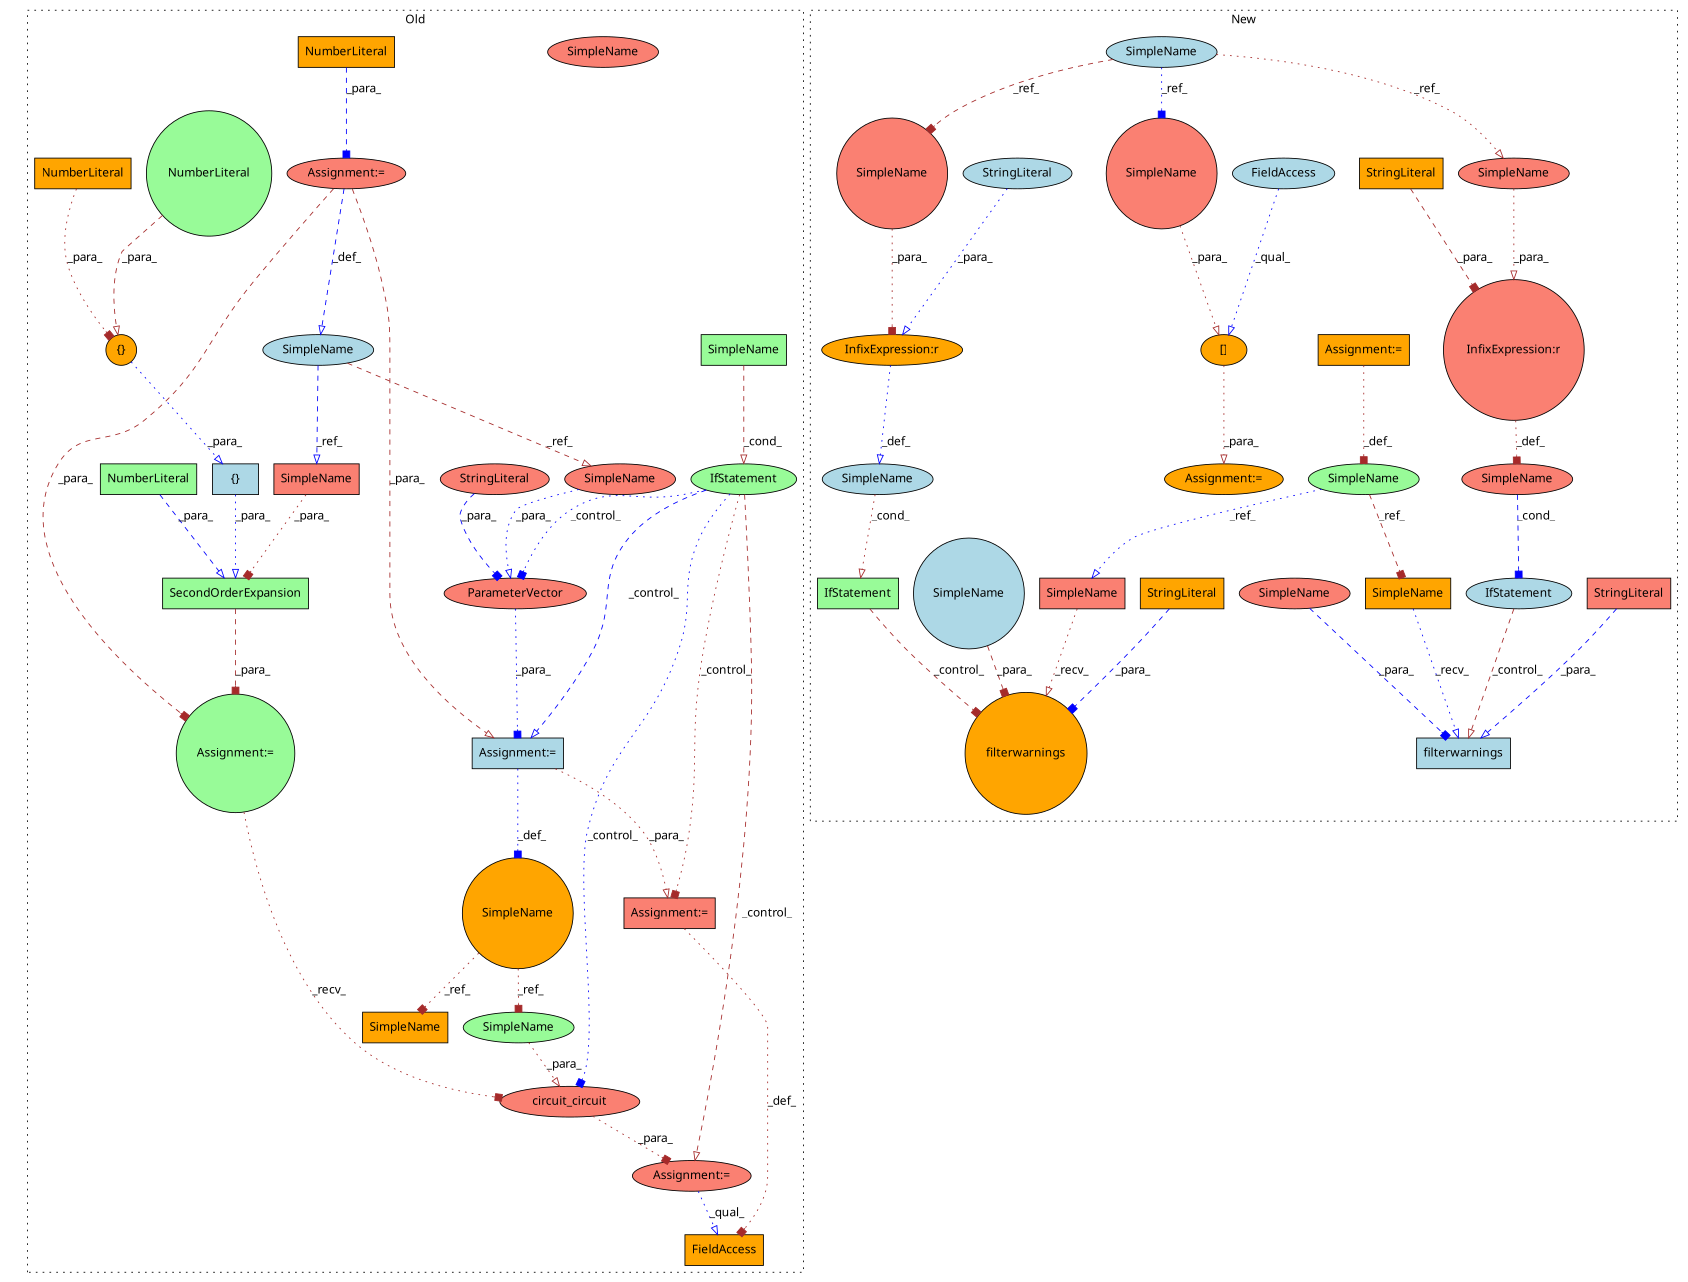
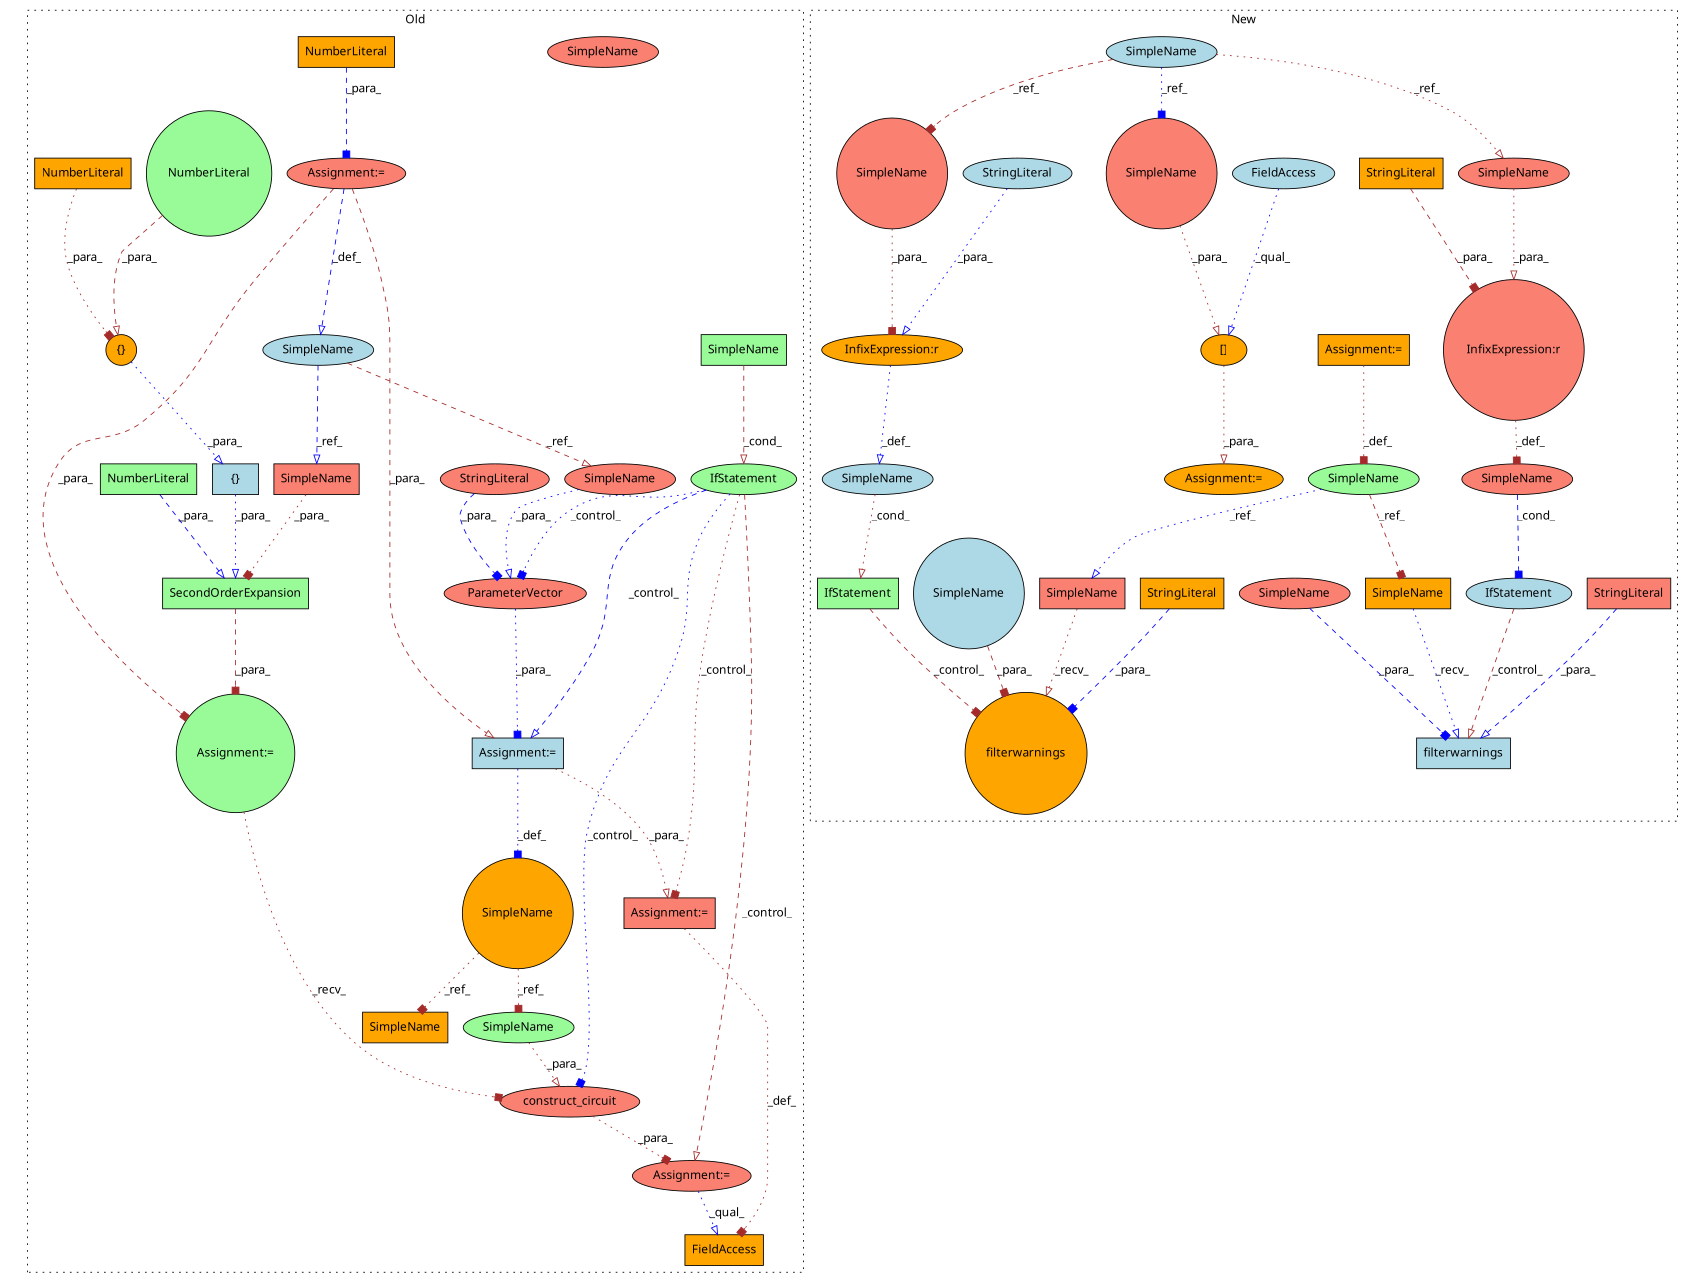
  digraph {
    fontname="Noto Sans"
    node [a=42 fillcolor=salmon fontname="Noto Sans" l=1 shape=ellipse style=filled]
    edge [arrowhead=onormal color=brown fontname="Noto Sans" style=dotted]
    n1 [a=4 fillcolor=lightblue l="1,1" label="{}" s="4396,4402" shape=box]
    n2 [a=7 label="Assignment:=" s=4488]
    n3 [a=4 fillcolor=orange l="1,1" label="{}" s="4397,4401" shape=circle]
    n4 [a=34 fillcolor=orange label=NumberLiteral s=4400 shape=box]
    n5 [a=34 fillcolor=palegreen label=NumberLiteral s=4398 shape=circle]
    n6 [a=32 fillcolor=palegreen l="21,1" label=SecondOrderExpansion s="4351,4403" shape=box]
    n7 [a=34 fillcolor=palegreen label=NumberLiteral s=4383 shape=box]
    n8 [l=12 label=SimpleName s=4414]
    n9 [a=25 fillcolor=palegreen l="4,2" label=IfStatement s="4410,4426"]
    n10 [a=7 fillcolor=palegreen label="Assignment:=" s=4350 shape=circle]
    n11 [fillcolor=lightblue l=10 label=SimpleName s=4321]
    n12 [a=32 l="16,1" label=ParameterVector s="4438,4468"]
    n13 [a=22 fillcolor=orange l=30 label=FieldAccess s=4529 shape=box]
    n14 [fillcolor=orange label=SimpleName s=4436 shape=circle]
-   n15 [a=32 l="18,1" label=circuit_circuit s="4501,4520"]
+   n15 [a=32 l="18,1" label=construct_circuit s="4501,4520"]
    n16 [a=45 l=3 label=StringLiteral s=4454]
    n17 [a=7 label="Assignment:=" s=4331]
    n18 [a=34 fillcolor=orange label=NumberLiteral s=4332 shape=box]
    n19 [a=7 label="Assignment:=" s=4559 shape=box]
    n20 [a=7 fillcolor=lightblue label="Assignment:=" s=4437 shape=box]
    n21 [fillcolor=orange label=SimpleName s=4565 shape=box]
    n22 [fillcolor=palegreen label=SimpleName s=4519]
    n23 [fillcolor=palegreen l=12 label=SimpleName s=4414 shape=box]
    n24 [l=10 label=SimpleName s=4372 shape=box]
    n25 [l=10 label=SimpleName s=4458]
    n26 [a=32 fillcolor=orange l="15,1" label=filterwarnings s="4941,4983" shape=circle]
    n27 [a=45 fillcolor=orange l=8 label=StringLiteral s=4956 shape=box]
    n28 [fillcolor=palegreen l=8 label=SimpleName s=4248]
    n29 [a=32 fillcolor=lightblue l="15,1" label=filterwarnings s="5127,5169" shape=box]
    n30 [a=45 l=8 label=StringLiteral s=5142 shape=box]
    n31 [a=27 fillcolor=orange l=4 label="InfixExpression:r" s=4909]
    n32 [fillcolor=lightblue l=21 label=SimpleName s=4113]
    n33 [a=27 l=4 label="InfixExpression:r" s=5095 shape=circle]
    n34 [a=2 fillcolor=orange l="22,1" label="[]" s="4834,4877"]
    n35 [a=45 fillcolor=orange l=9 label=StringLiteral s=5099 shape=box]
    n36 [a=45 fillcolor=lightblue l=9 label=StringLiteral s=4913]
    n37 [a=22 fillcolor=lightblue l=21 label=FieldAccess s=4834]
    n38 [label=SimpleName l=""]
    n39 [a=25 fillcolor=lightblue l="4,2" label=IfStatement s="5070,5108"]
    n40 [fillcolor=lightblue label=SimpleName l=""]
    n41 [a=25 fillcolor=palegreen l="4,2" label=IfStatement s="4884,4922" shape=box]
    n42 [a=7 fillcolor=orange l=8 label="Assignment:=" s=4248 shape=box]
    n43 [a=7 fillcolor=orange label="Assignment:=" s=4833]
    n44 [l=21 label=SimpleName s=4856 shape=circle]
    n45 [l=21 label=SimpleName s=5074]
    n46 [l=21 label=SimpleName s=4888 shape=circle]
    n47 [fillcolor=orange l=8 label=SimpleName s=5118 shape=box]
    n48 [l=8 label=SimpleName s=4932 shape=box]
    n49 [l=18 label=SimpleName s=5151]
    n50 [fillcolor=lightblue l=18 label=SimpleName s=4965 shape=circle]
    subgraph cluster_1 {
      label=Old
      style=dotted
      n1
      n2
      n3
      n4
      n5
      n6
      n7
      n8
      n9
      n10
      n11
      n12
      n13
      n14
      n15
      n16
      n17
      n18
      n19
      n20
      n21
      n22
      n23
      n24
      n25
    }
    subgraph cluster_2 {
      label=New
      style=dotted
      n26
      n27
      n28
      n29
      n30
      n31
      n32
      n33
      n34
      n35
      n36
      n37
      n38
      n39
      n40
      n41
      n42
      n43
      n44
      n45
      n46
      n47
      n48
      n49
      n50
    }
    n1 -> n6 [color=blue label=_para_]
    n2 -> n13 [color=blue label=_qual_]
    n3 -> n1 [color=blue label=_para_]
    n4 -> n3 [arrowhead=box label=_para_]
    n5 -> n3 [label=_para_ style=dashed]
    n6 -> n10 [arrowhead=box label=_para_ style=dashed]
    n7 -> n6 [color=blue label=_para_ style=dashed]
    n9 -> n2 [label=_control_ style=dashed]
    n9 -> n12 [arrowhead=box color=blue label=_control_]
    n9 -> n15 [arrowhead=box color=blue label=_control_]
    n9 -> n19 [arrowhead=box label=_control_]
    n9 -> n20 [color=blue label=_control_ style=dashed]
    n10 -> n15 [arrowhead=box label=_recv_]
    n11 -> n24 [color=blue label=_ref_ style=dashed]
    n11 -> n25 [label=_ref_ style=dashed]
    n12 -> n20 [arrowhead=box color=blue label=_para_]
    n14 -> n21 [arrowhead=box label=_ref_]
    n14 -> n22 [arrowhead=box label=_ref_]
    n15 -> n2 [arrowhead=box label=_para_]
    n16 -> n12 [arrowhead=box color=blue label=_para_ style=dashed]
    n17 -> n10 [arrowhead=box label=_para_ style=dashed]
    n17 -> n11 [color=blue label=_def_ style=dashed]
    n17 -> n20 [label=_para_ style=dashed]
    n18 -> n17 [arrowhead=box color=blue label=_para_ style=dashed]
    n19 -> n13 [arrowhead=box label=_def_]
    n20 -> n14 [arrowhead=box color=blue label=_def_]
    n20 -> n19 [label=_para_]
    n22 -> n15 [label=_para_]
    n23 -> n9 [label=_cond_ style=dashed]
    n24 -> n6 [arrowhead=box label=_para_]
    n25 -> n12 [color=blue label=_para_]
    n27 -> n26 [arrowhead=box color=blue label=_para_ style=dashed]
    n28 -> n47 [arrowhead=box label=_ref_ style=dashed]
    n28 -> n48 [color=blue label=_ref_]
    n30 -> n29 [color=blue label=_para_ style=dashed]
    n31 -> n40 [color=blue label=_def_]
    n32 -> n44 [arrowhead=box color=blue label=_ref_]
    n32 -> n45 [label=_ref_]
    n32 -> n46 [arrowhead=box label=_ref_ style=dashed]
    n33 -> n38 [arrowhead=box label=_def_]
    n34 -> n43 [label=_para_]
    n35 -> n33 [arrowhead=box label=_para_ style=dashed]
    n36 -> n31 [color=blue label=_para_]
    n37 -> n34 [color=blue label=_qual_]
    n38 -> n39 [arrowhead=box color=blue label=_cond_ style=dashed]
    n39 -> n29 [label=_control_ style=dashed]
    n40 -> n41 [label=_cond_]
    n41 -> n26 [arrowhead=box label=_control_ style=dashed]
    n42 -> n28 [arrowhead=box label=_def_]
    n44 -> n34 [label=_para_]
    n45 -> n33 [label=_para_]
    n46 -> n31 [arrowhead=box label=_para_]
    n47 -> n29 [color=blue label=_recv_]
    n48 -> n26 [label=_recv_]
    n49 -> n29 [arrowhead=box color=blue label=_para_ style=dashed]
    n50 -> n26 [arrowhead=box label=_para_ style=dashed]
  }
